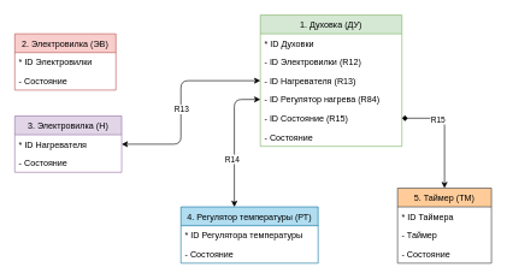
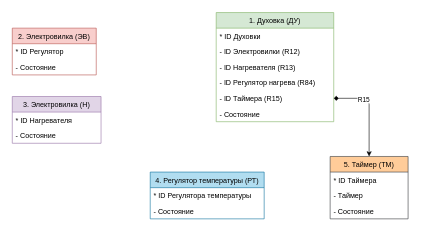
  <mxCell id="0" />
  <mxCell id="1" parent="0" />
  <mxCell id="2" value="1. Духовка (ДУ)" style="swimlane;fontStyle=0;childLayout=stackLayout;horizontal=1;startSize=26;fillColor=#d5e8d4;horizontalStack=0;resizeParent=1;resizeParentMax=0;resizeLast=0;collapsible=1;marginBottom=0;strokeColor=#82b366;" parent="1" vertex="1"><mxGeometry x="360" y="20" width="196" height="182" as="geometry" /></mxCell>
  <mxCell id="3" value="* ID Духовки" style="text;strokeColor=none;fillColor=none;align=left;verticalAlign=top;spacingLeft=4;spacingRight=4;overflow=hidden;rotatable=0;points=[[0,0.5],[1,0.5]];portConstraint=eastwest;" parent="2" vertex="1"><mxGeometry y="26" width="196" height="26" as="geometry" /></mxCell>
  <mxCell id="4" value="- ID Электровилки (R12)" style="text;strokeColor=none;fillColor=none;align=left;verticalAlign=top;spacingLeft=4;spacingRight=4;overflow=hidden;rotatable=0;points=[[0,0.5],[1,0.5]];portConstraint=eastwest;" parent="2" vertex="1"><mxGeometry y="52" width="196" height="26" as="geometry" /></mxCell>
  <mxCell id="5" value="- ID Нагревателя (R13)" style="text;strokeColor=none;fillColor=none;align=left;verticalAlign=top;spacingLeft=4;spacingRight=4;overflow=hidden;rotatable=0;points=[[0,0.5],[1,0.5]];portConstraint=eastwest;" parent="2" vertex="1"><mxGeometry y="78" width="196" height="26" as="geometry" /></mxCell>
  <mxCell id="6" value="- ID Регулятор нагрева (R84)" style="text;strokeColor=none;fillColor=none;align=left;verticalAlign=top;spacingLeft=4;spacingRight=4;overflow=hidden;rotatable=0;points=[[0,0.5],[1,0.5]];portConstraint=eastwest;" parent="2" vertex="1"><mxGeometry y="104" width="196" height="26" as="geometry" /></mxCell>
- <mxCell id="7" value="- ID Состояние (R15)" style="text;strokeColor=none;fillColor=none;align=left;verticalAlign=top;spacingLeft=4;spacingRight=4;overflow=hidden;rotatable=0;points=[[0,0.5],[1,0.5]];portConstraint=eastwest;" parent="2" vertex="1"><mxGeometry y="130" width="196" height="26" as="geometry" /></mxCell>
+ <mxCell id="7" value="- ID Таймера (R15)" style="text;strokeColor=none;fillColor=none;align=left;verticalAlign=top;spacingLeft=4;spacingRight=4;overflow=hidden;rotatable=0;points=[[0,0.5],[1,0.5]];portConstraint=eastwest;" parent="2" vertex="1"><mxGeometry y="130" width="196" height="26" as="geometry" /></mxCell>
  <mxCell id="8" value="- Состояние" style="text;strokeColor=none;fillColor=none;align=left;verticalAlign=top;spacingLeft=4;spacingRight=4;overflow=hidden;rotatable=0;points=[[0,0.5],[1,0.5]];portConstraint=eastwest;" parent="2" vertex="1"><mxGeometry y="156" width="196" height="26" as="geometry" /></mxCell>
  <mxCell id="9" value="2. Электровилка (ЭВ)" style="swimlane;fontStyle=0;childLayout=stackLayout;horizontal=1;startSize=26;fillColor=#f8cecc;horizontalStack=0;resizeParent=1;resizeParentMax=0;resizeLast=0;collapsible=1;marginBottom=0;strokeColor=#b85450;" parent="1" vertex="1"><mxGeometry x="20" y="46" width="140" height="78" as="geometry" /></mxCell>
- <mxCell id="10" value="* ID Электровилки" style="text;strokeColor=none;fillColor=none;align=left;verticalAlign=top;spacingLeft=4;spacingRight=4;overflow=hidden;rotatable=0;points=[[0,0.5],[1,0.5]];portConstraint=eastwest;" parent="9" vertex="1"><mxGeometry y="26" width="140" height="26" as="geometry" /></mxCell>
+ <mxCell id="10" value="* ID Регулятор" style="text;strokeColor=none;fillColor=none;align=left;verticalAlign=top;spacingLeft=4;spacingRight=4;overflow=hidden;rotatable=0;points=[[0,0.5],[1,0.5]];portConstraint=eastwest;" parent="9" vertex="1"><mxGeometry y="26" width="140" height="26" as="geometry" /></mxCell>
  <mxCell id="11" value="- Состояние" style="text;strokeColor=none;fillColor=none;align=left;verticalAlign=top;spacingLeft=4;spacingRight=4;overflow=hidden;rotatable=0;points=[[0,0.5],[1,0.5]];portConstraint=eastwest;" parent="9" vertex="1"><mxGeometry y="52" width="140" height="26" as="geometry" /></mxCell>
- <mxCell id="12" style="edgeStyle=orthogonalEdgeStyle;orthogonalLoop=1;jettySize=auto;html=1;entryX=0;entryY=0.5;entryDx=0;entryDy=0;startArrow=classic;startFill=1;" parent="1" source="14" target="5" edge="1"><mxGeometry relative="1" as="geometry"><Array as="points"><mxPoint x="250" y="199" /><mxPoint x="250" y="111" /></Array></mxGeometry></mxCell>
- <mxCell id="13" value="R13" style="edgeLabel;html=1;align=center;verticalAlign=middle;resizable=0;points=[];" parent="12" vertex="1" connectable="0"><mxGeometry x="0.405" y="-48" relative="1" as="geometry"><mxPoint x="-27" y="-9" as="offset" /></mxGeometry></mxCell>
  <mxCell id="14" value="3. Электровилка (Н)" style="swimlane;fontStyle=0;childLayout=stackLayout;horizontal=1;startSize=26;fillColor=#e1d5e7;horizontalStack=0;resizeParent=1;resizeParentMax=0;resizeLast=0;collapsible=1;marginBottom=0;strokeColor=#9673a6;" parent="1" vertex="1"><mxGeometry x="20" y="160" width="148" height="78" as="geometry" /></mxCell>
  <mxCell id="15" value="* ID Нагревателя" style="text;strokeColor=none;fillColor=none;align=left;verticalAlign=top;spacingLeft=4;spacingRight=4;overflow=hidden;rotatable=0;points=[[0,0.5],[1,0.5]];portConstraint=eastwest;" parent="14" vertex="1"><mxGeometry y="26" width="148" height="26" as="geometry" /></mxCell>
  <mxCell id="16" value="- Состояние" style="text;strokeColor=none;fillColor=none;align=left;verticalAlign=top;spacingLeft=4;spacingRight=4;overflow=hidden;rotatable=0;points=[[0,0.5],[1,0.5]];portConstraint=eastwest;" parent="14" vertex="1"><mxGeometry y="52" width="148" height="26" as="geometry" /></mxCell>
- <mxCell id="17" style="edgeStyle=orthogonalEdgeStyle;orthogonalLoop=1;jettySize=auto;html=1;entryX=0;entryY=0.5;entryDx=0;entryDy=0;startArrow=classic;startFill=1;" parent="1" source="21" target="6" edge="1"><mxGeometry relative="1" as="geometry"><Array as="points"><mxPoint x="324" y="137" /></Array></mxGeometry></mxCell>
- <mxCell id="18" value="R14" style="edgeLabel;html=1;align=center;verticalAlign=middle;resizable=0;points=[];" parent="17" vertex="1" connectable="0"><mxGeometry x="-0.299" relative="1" as="geometry"><mxPoint x="-4" y="-2" as="offset" /></mxGeometry></mxCell>
  <mxCell id="19" style="edgeStyle=orthogonalEdgeStyle;orthogonalLoop=1;jettySize=auto;html=1;entryX=1;entryY=0.5;entryDx=0;entryDy=0;startArrow=classic;startFill=1;endArrow=diamond;" parent="1" source="24" target="7" edge="1"><mxGeometry relative="1" as="geometry" /></mxCell>
  <mxCell id="20" value="R15" style="edgeLabel;html=1;align=center;verticalAlign=middle;resizable=0;points=[];" parent="19" vertex="1" connectable="0"><mxGeometry x="0.228" relative="1" as="geometry"><mxPoint x="-10" as="offset" /></mxGeometry></mxCell>
  <mxCell id="21" value="4. Регулятор температуры (РТ)" style="swimlane;fontStyle=0;childLayout=stackLayout;horizontal=1;startSize=26;fillColor=#b1ddf0;horizontalStack=0;resizeParent=1;resizeParentMax=0;resizeLast=0;collapsible=1;marginBottom=0;strokeColor=#10739e;" parent="1" vertex="1"><mxGeometry x="250" y="286" width="190" height="78" as="geometry"><mxRectangle x="240" y="280" width="180" height="26" as="alternateBounds" /></mxGeometry></mxCell>
  <mxCell id="22" value="* ID Регулятора температуры" style="text;strokeColor=none;fillColor=none;align=left;verticalAlign=top;spacingLeft=4;spacingRight=4;overflow=hidden;rotatable=0;points=[[0,0.5],[1,0.5]];portConstraint=eastwest;" parent="21" vertex="1"><mxGeometry y="26" width="190" height="26" as="geometry" /></mxCell>
  <mxCell id="23" value="- Состояние" style="text;strokeColor=none;fillColor=none;align=left;verticalAlign=top;spacingLeft=4;spacingRight=4;overflow=hidden;rotatable=0;points=[[0,0.5],[1,0.5]];portConstraint=eastwest;" parent="21" vertex="1"><mxGeometry y="52" width="190" height="26" as="geometry" /></mxCell>
  <mxCell id="24" value="5. Таймер (ТМ)" style="swimlane;fontStyle=0;childLayout=stackLayout;horizontal=1;startSize=26;fillColor=#ffcc99;horizontalStack=0;resizeParent=1;resizeParentMax=0;resizeLast=0;collapsible=1;marginBottom=0;strokeColor=#36393d;" parent="1" vertex="1"><mxGeometry x="550" y="260" width="130" height="104" as="geometry" /></mxCell>
  <mxCell id="25" value="* ID Таймера" style="text;strokeColor=none;fillColor=none;align=left;verticalAlign=top;spacingLeft=4;spacingRight=4;overflow=hidden;rotatable=0;points=[[0,0.5],[1,0.5]];portConstraint=eastwest;" parent="24" vertex="1"><mxGeometry y="26" width="130" height="26" as="geometry" /></mxCell>
  <mxCell id="26" value="- Таймер" style="text;strokeColor=none;fillColor=none;align=left;verticalAlign=top;spacingLeft=4;spacingRight=4;overflow=hidden;rotatable=0;points=[[0,0.5],[1,0.5]];portConstraint=eastwest;" parent="24" vertex="1"><mxGeometry y="52" width="130" height="26" as="geometry" /></mxCell>
  <mxCell id="27" value="- Состояние" style="text;strokeColor=none;fillColor=none;align=left;verticalAlign=top;spacingLeft=4;spacingRight=4;overflow=hidden;rotatable=0;points=[[0,0.5],[1,0.5]];portConstraint=eastwest;" parent="24" vertex="1"><mxGeometry y="78" width="130" height="26" as="geometry" /></mxCell>
